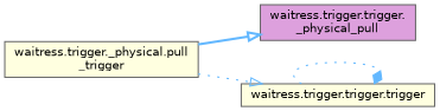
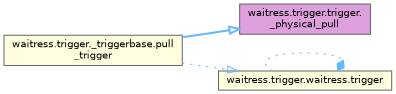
  digraph {
    rankdir=LR
    node [color=grey40 fillcolor=lightyellow fontname=Helvetica fontsize=10 shape=box style=filled]
    edge [arrowhead=onormal color=steelblue1 fontname=Helvetica fontsize=10 labelfontname=Helvetica labelfontsize=10 style=dotted]
-   n1 [color=gray40 fontcolor=black height=0.2 label="waitress.trigger._physical.pull\l_trigger" width=0.4]
+   n1 [color=gray40 fontcolor=black height=0.2 label="waitress.trigger._triggerbase.pull\l_trigger" width=0.4]
    n2 [fillcolor=plum height=0.2 label="waitress.trigger.trigger.\l_physical_pull" width=0.4]
-   n3 [height=0.2 label="waitress.trigger.trigger.trigger" width=0.4]
+   n3 [height=0.2 label="waitress.trigger.waitress.trigger" width=0.4]
    n1 -> n2 [style=bold]
    n1 -> n3
    n3 -> n3 [arrowhead=diamond]
  }
